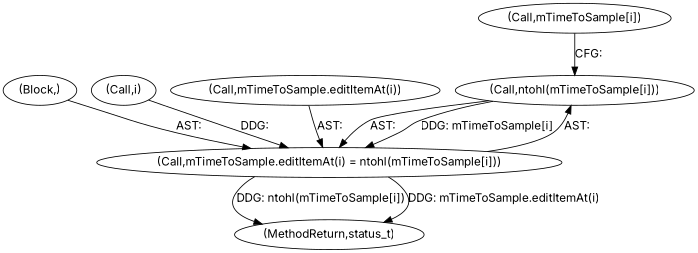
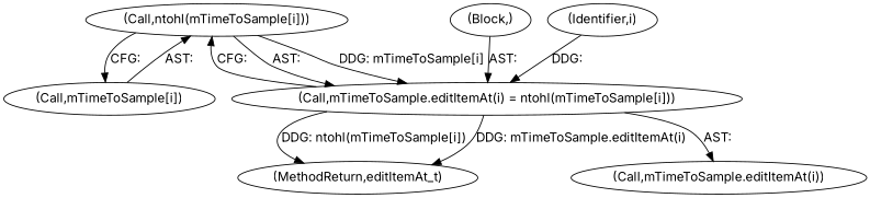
  digraph {
    fontname=Inter
    node [fontname=Inter]
    edge [fontname=Inter]
    n1 [label="(Call,ntohl(mTimeToSample[i]))"]
    n2 [label="(Call,mTimeToSample.editItemAt(i) = ntohl(mTimeToSample[i]))"]
    n3 [label="(Call,mTimeToSample[i])"]
-   n4 [label="(MethodReturn,status_t)"]
+   n4 [label="(MethodReturn,editItemAt_t)"]
    n5 [label="(Block,)"]
-   n6 [label="(Call,i)"]
+   n6 [label="(Identifier,i)"]
    n7 [label="(Call,mTimeToSample.editItemAt(i))"]
    n1 -> n2 [label="AST: "]
    n1 -> n2 [label="DDG: mTimeToSample[i]"]
-   n2 -> n1 [label="AST: "]
+   n1 -> n3 [label="CFG: "]
+   n2 -> n1 [label="CFG: "]
    n2 -> n4 [label="DDG: ntohl(mTimeToSample[i])"]
    n2 -> n4 [label="DDG: mTimeToSample.editItemAt(i)"]
-   n3 -> n1 [label="CFG: "]
+   n3 -> n1 [label="AST: "]
    n5 -> n2 [label="AST: "]
    n6 -> n2 [label="DDG: "]
-   n7 -> n2 [label="AST: "]
+   n2 -> n7 [label="AST: "]
  }
